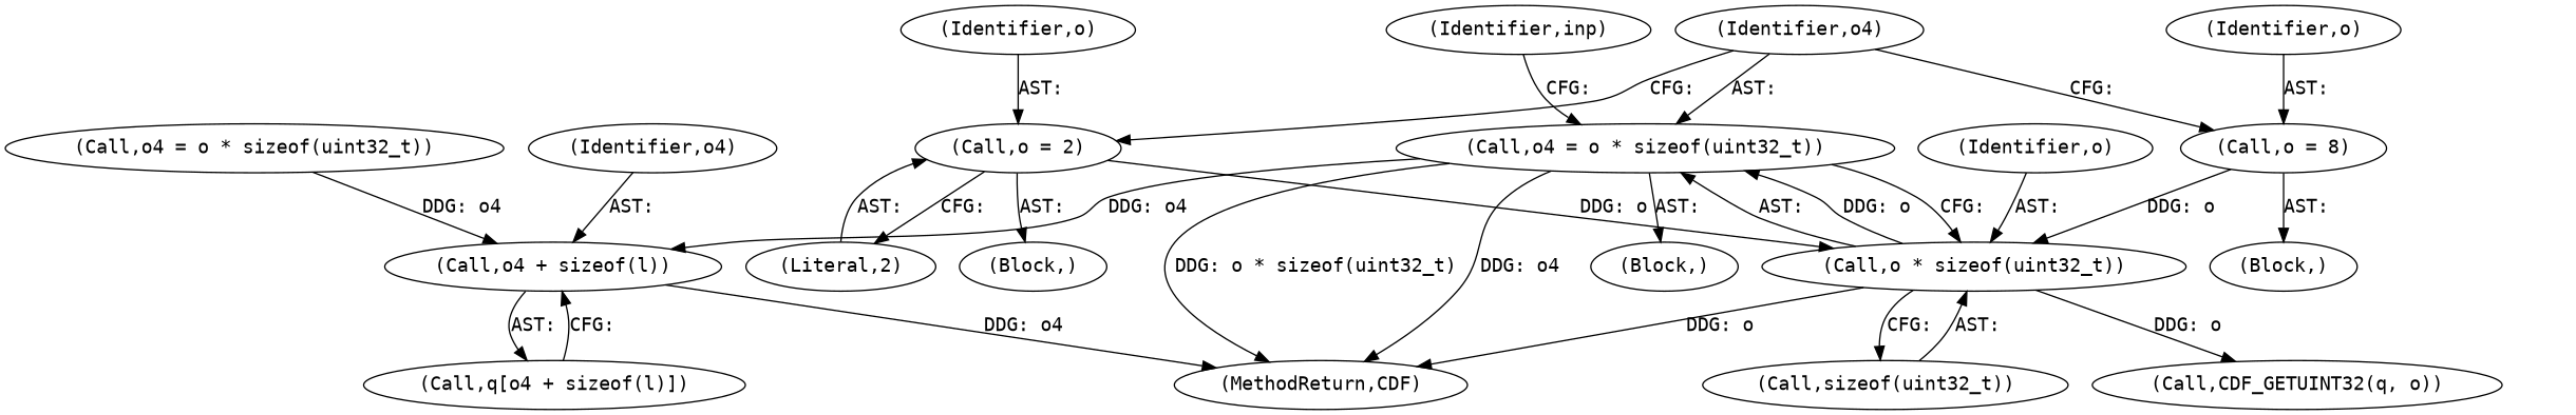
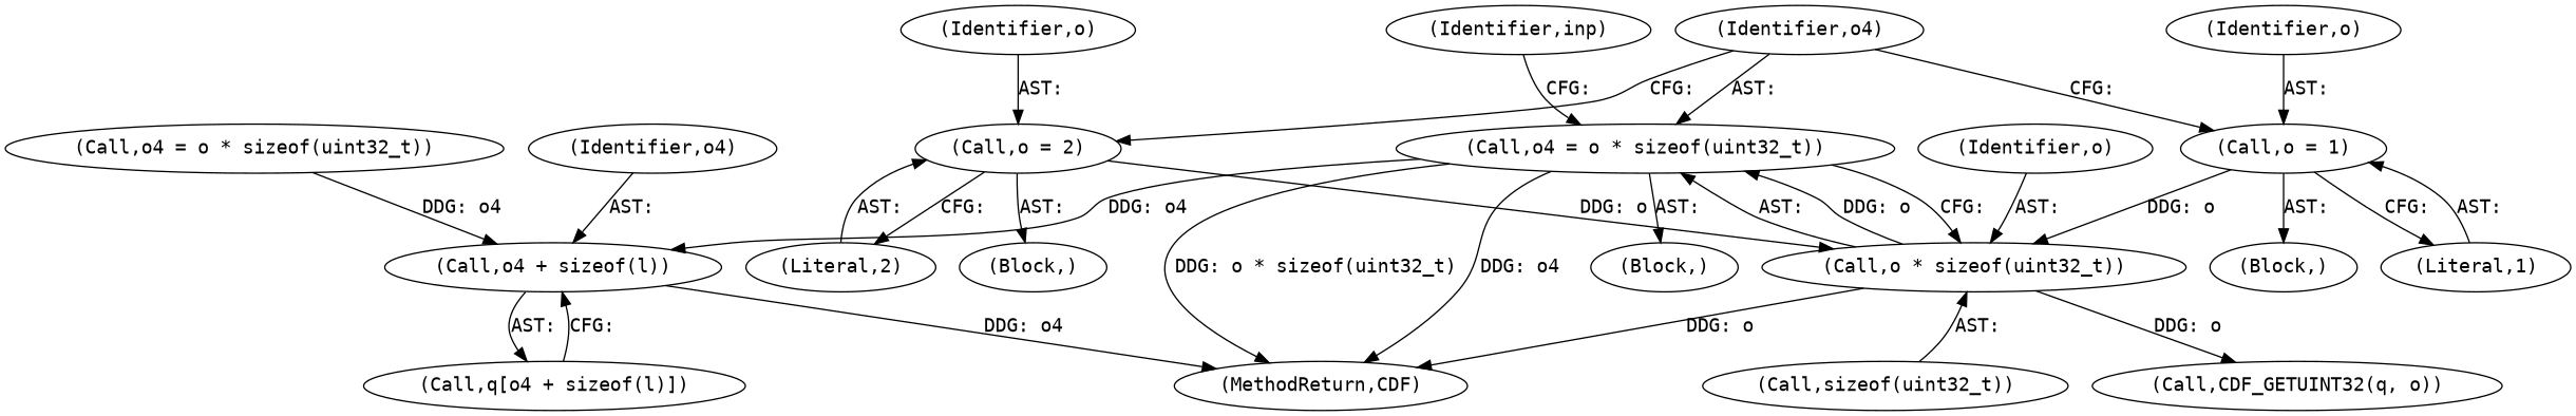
  digraph {
    fontname="DejaVu Sans Mono"
    node [fontname="DejaVu Sans Mono"]
    edge [fontname="DejaVu Sans Mono"]
    n1 [label="(Call,o4 = o * sizeof(uint32_t))"]
    n2 [label="(Call,o * sizeof(uint32_t))"]
    n3 [label="(Call,o4 + sizeof(l))"]
    n4 [label="(MethodReturn,CDF)"]
    n5 [label="(Block,)"]
    n6 [label="(Call,sizeof(uint32_t))"]
    n7 [label="(Call,CDF_GETUINT32(q, o))"]
    n8 [label="(Call,q[o4 + sizeof(l)])"]
    n9 [label="(Call,o = 2)"]
    n10 [label="(Literal,2)"]
    n11 [label="(Block,)"]
-   n12 [label="(Call,o = 8)"]
+   n12 [label="(Call,o = 1)"]
+   n13 [label="(Literal,1)"]
    n14 [label="(Block,)"]
    n15 [label="(Identifier,o)"]
    n16 [label="(Identifier,o)"]
    n17 [label="(Identifier,o)"]
    n18 [label="(Identifier,inp)"]
    n19 [label="(Identifier,o4)"]
    n20 [label="(Call,o4 = o * sizeof(uint32_t))"]
    n21 [label="(Identifier,o4)"]
    n1 -> n2 [label="CFG: "]
    n1 -> n3 [label="DDG: o4"]
    n1 -> n4 [label="DDG: o * sizeof(uint32_t)"]
    n1 -> n4 [label="DDG: o4"]
    n1 -> n5 [label="AST: "]
    n2 -> n1 [label="AST: "]
    n2 -> n1 [label="DDG: o"]
    n2 -> n4 [label="DDG: o"]
-   n2 -> n6 [label="CFG: "]
    n2 -> n7 [label="DDG: o"]
    n3 -> n4 [label="DDG: o4"]
    n3 -> n8 [label="AST: "]
    n6 -> n2 [label="AST: "]
    n8 -> n3 [label="CFG: "]
    n9 -> n2 [label="DDG: o"]
    n9 -> n10 [label="CFG: "]
    n9 -> n11 [label="AST: "]
    n10 -> n9 [label="AST: "]
    n12 -> n2 [label="DDG: o"]
+   n12 -> n13 [label="CFG: "]
    n12 -> n14 [label="AST: "]
+   n13 -> n12 [label="AST: "]
    n15 -> n12 [label="AST: "]
    n16 -> n9 [label="AST: "]
    n17 -> n2 [label="AST: "]
    n18 -> n1 [label="CFG: "]
    n19 -> n1 [label="AST: "]
    n19 -> n9 [label="CFG: "]
    n19 -> n12 [label="CFG: "]
    n20 -> n3 [label="DDG: o4"]
    n21 -> n3 [label="AST: "]
  }
